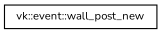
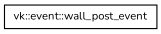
  digraph {
    rankdir=LR
    fontname=Nunito
-   n1 [color=black fillcolor=white fontname=Nunito fontsize=10 height=0.2 label="vk::event::wall_post_new" shape=record style=filled width=0.4]
+   n1 [color=black fillcolor=white fontname=Nunito fontsize=10 height=0.2 label="vk::event::wall_post_event" shape=record style=filled width=0.4]
  }
